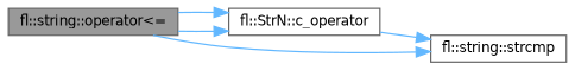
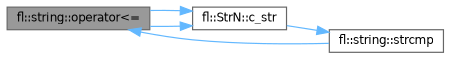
  digraph {
    rankdir=LR
    node [color=grey40 fillcolor=white fontname=Helvetica fontsize=10 shape=box style=filled]
    edge [color=steelblue1 fontname=Helvetica fontsize=10 labelfontname=Helvetica labelfontsize=10 style=solid]
    n1 [color=gray40 fillcolor=grey60 fontcolor=black height=0.2 label="fl::string::operator\<=" width=0.4]
-   n2 [height=0.2 label="fl::StrN::c_operator" width=0.4]
+   n2 [height=0.2 label="fl::StrN::c_str" width=0.4]
    n3 [height=0.2 label="fl::string::strcmp" width=0.4]
    n1 -> n2
    n1 -> n2
-   n1 -> n3
+   n3 -> n1
    n2 -> n3
  }
